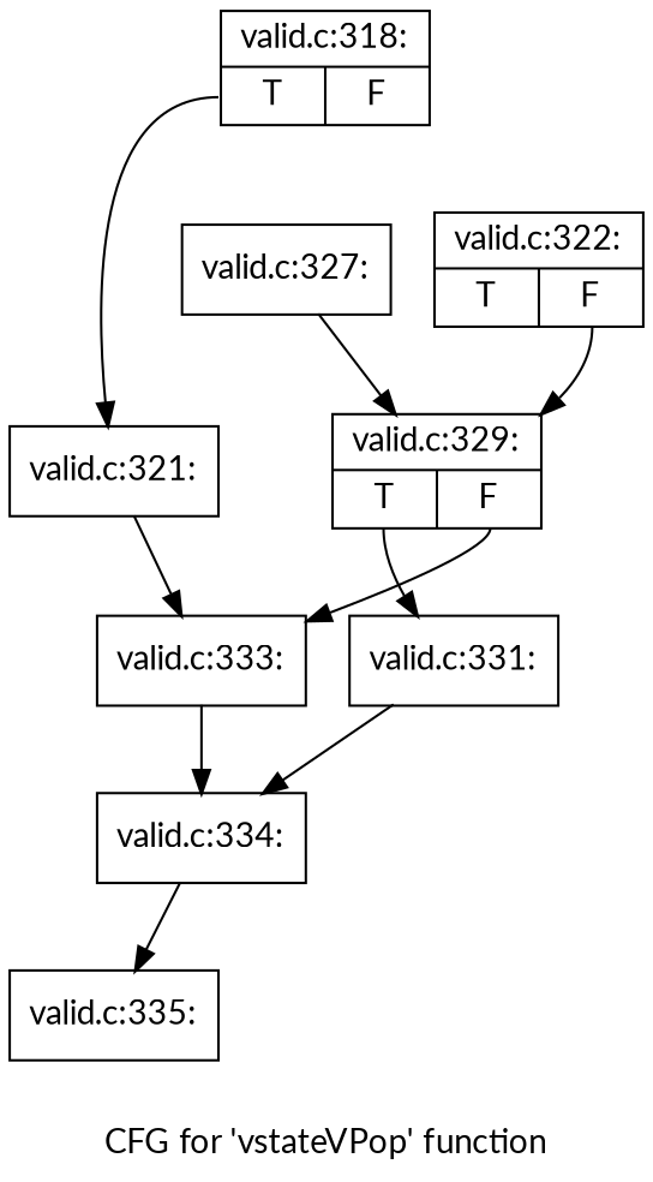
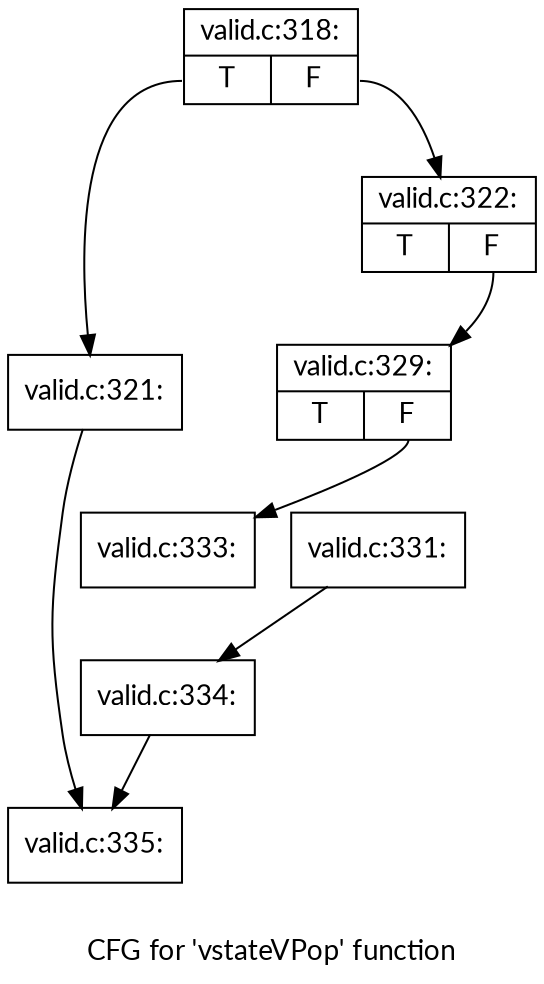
  digraph {
    fontname=Lato
    label="CFG for 'vstateVPop' function"
    node [fontname=Lato shape=record]
    edge [fontname=Lato]
    n1 [label="{valid.c:318:|{<s0>T|<s1>F}}"]
    n2 [label="{valid.c:321:}"]
    n3 [label="{valid.c:322:|{<s0>T|<s1>F}}"]
    n4 [label="{valid.c:335:}"]
    n5 [label="{valid.c:329:|{<s0>T|<s1>F}}"]
    n6 [label="{valid.c:331:}"]
    n7 [label="{valid.c:333:}"]
-   n8 [label="{valid.c:327:}"]
    n9 [label="{valid.c:334:}"]
    n1 -> n2 [tailport=s0]
-   n2 -> n7
+   n1 -> n3 [tailport=s1]
+   n2 -> n4
    n3 -> n5 [tailport=s1]
-   n5 -> n6 [tailport=s0]
    n5 -> n7 [tailport=s1]
    n6 -> n9
-   n7 -> n9
-   n8 -> n5
    n9 -> n4
  }
